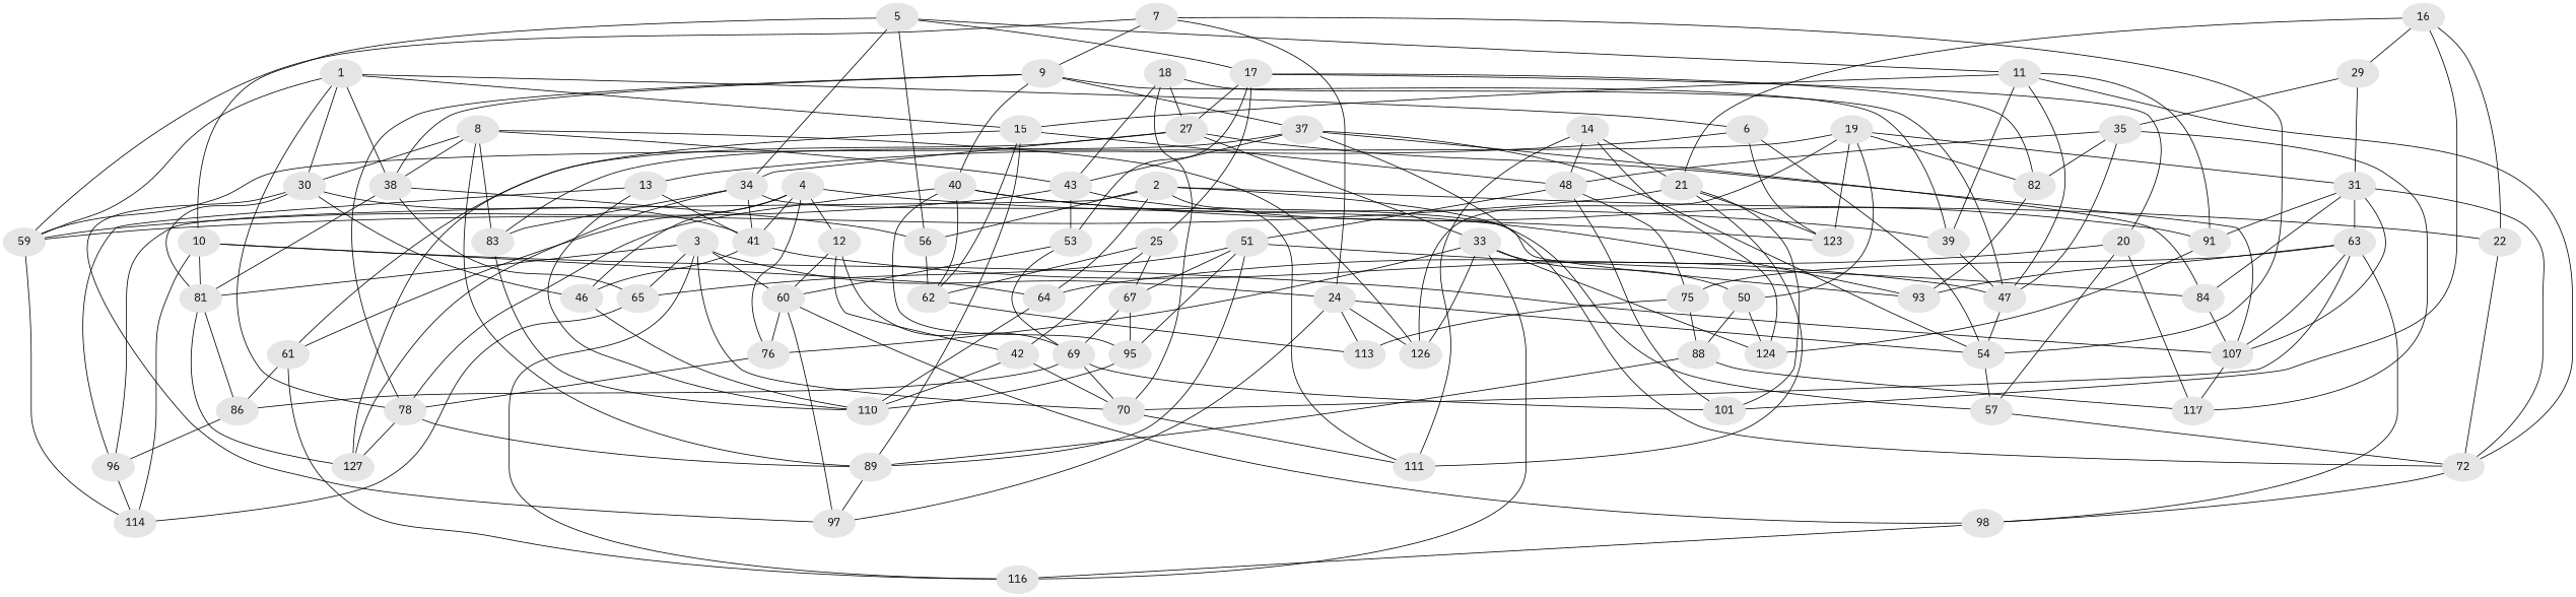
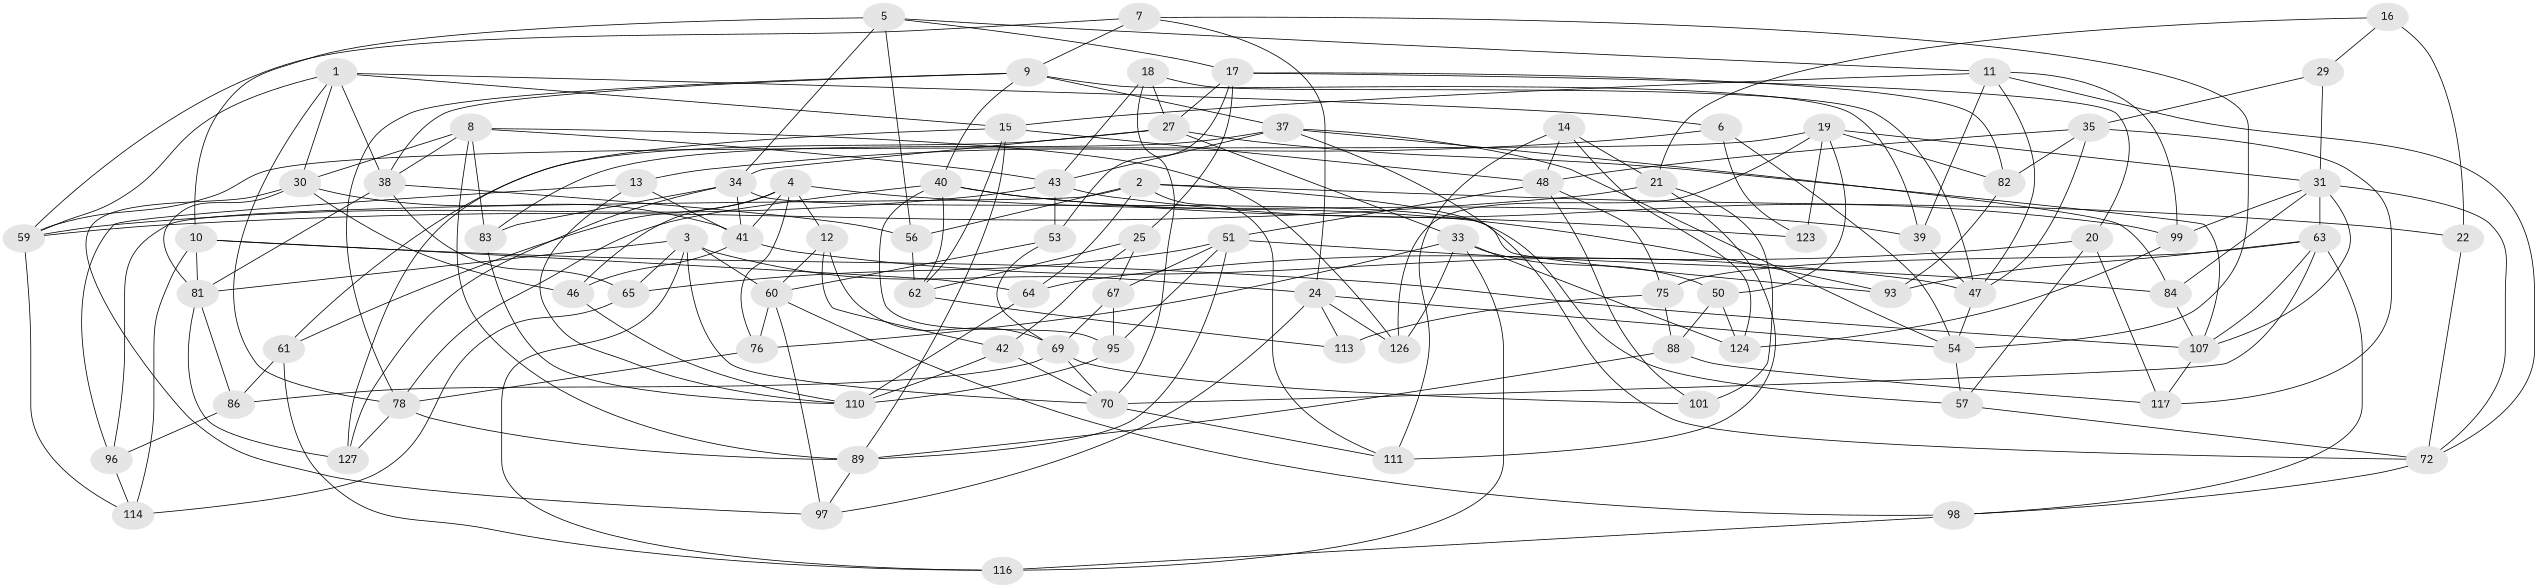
  graph {
    fontname="IBM Plex Sans"
    node [color=gray90 fontname="IBM Plex Sans" style=filled]
    edge [fontname="IBM Plex Sans"]
    1 [super="+23"]
    6
    15 [super="+44"]
    30 [super="+74"]
    38 [super="+80"]
    59 [super="+112"]
    78 [super="+99"]
    13
    54 [super="+104"]
    123
    89 [super="+109"]
    48 [super="+108"]
    62 [super="+82"]
    127
    81 [super="+106"]
    41 [super="+122"]
    46
    97
    56
    65
    114
    2 [super="+77"]
    22
    57
    64
    96
    111
    72 [super="+73"]
    110 [super="+115"]
    3 [super="+120"]
    24 [super="+32"]
    60 [super="+66"]
    70 [super="+87"]
    116
    126
    113
    76
    98
    86
    4 [super="+94"]
    12
    39
    61
    42
    69 [super="+79"]
    47 [super="+49"]
    5 [super="+52"]
    10 [super="+71"]
    11 [super="+90"]
    17 [super="+28"]
    34 [super="+102"]
    107 [super="+121"]
-   91
+   91 [label=99]
    20
    25
    27 [super="+36"]
    53
    n58 [label=82]
    83
    93
    9 [super="+26"]
    37 [super="+85"]
    40 [super="+119"]
    7
    8 [super="+118"]
    43 [super="+100"]
    84
    95
    117
    124
    101
    21 [super="+55"]
    14
    51 [super="+58"]
    75
    16
    29
    31 [super="+45"]
    35 [super="+103"]
    67
    33 [super="+125"]
    18
    19 [super="+68"]
    50
    63 [super="+105"]
    88
    1 -- 6
    1 -- 15
    1 -- 30
    1 -- 38
    1 -- 59
    1 -- 78
    6 -- 13
    6 -- 54
    6 -- 123
    15 -- 89
    15 -- 48
    15 -- 62
    15 -- 127
    30 -- 81
    30 -- 41
    30 -- 46
    30 -- 97
    38 -- 81
    38 -- 56
    38 -- 65
    59 -- 114
    78 -- 89
    78 -- 127
    13 -- 41
    13 -- 96
    13 -- 110
    54 -- 57
    89 -- 97
    48 -- 101
    48 -- 51
    48 -- 75
    62 -- 113 [weight=2]
    81 -- 127
    81 -- 86
    41 -- 46
    41 -- 47
    46 -- 110
    56 -- 62
    65 -- 114
    2 -- 56
    2 -- 22
    2 -- 57
    2 -- 64
    2 -- 96
    2 -- 111
    22 -- 72
    57 -- 72
    64 -- 110
    96 -- 114
    72 -- 98
    3 -- 81
    3 -- 65
    3 -- 24
    3 -- 60
    3 -- 70
    3 -- 116
    24 -- 54
    24 -- 97
    24 -- 126
    24 -- 113
    60 -- 97
    60 -- 76
    60 -- 98
    70 -- 111
    76 -- 78
    98 -- 116
    86 -- 96
    4 -- 41
    4 -- 46
    4 -- 76
    4 -- 12
    4 -- 39
    4 -- 61
    12 -- 60
    12 -- 42
    12 -- 69
    39 -- 47
    61 -- 116
    61 -- 86
    42 -- 110
    42 -- 70
    69 -- 70
    69 -- 86
    69 -- 101
    47 -- 54
    5 -- 56
    5 -- 10 [weight=2]
    5 -- 11
    5 -- 17
    5 -- 34
    10 -- 81
    10 -- 114
    10 -- 64
    10 -- 107
    11 -- 15
    11 -- 72
    11 -- 39
    11 -- 47
    11 -- 91
    17 -- 20
    17 -- 25
    17 -- 27
    17 -- 53
    17 -- n58
    34 -- 127
    34 -- 41
    34 -- 83
    34 -- 93
    107 -- 117
    91 -- 124
    20 -- 57
    20 -- 64
    20 -- 117
    25 -- 62
    25 -- 42
    25 -- 67
    27 -- 61
    27 -- 34
    27 -- 107
    27 -- 33
    53 -- 60
    53 -- 69
    n58 -- 93
    83 -- 110
    9 -- 38
    9 -- 78
    9 -- 39
    9 -- 37
    9 -- 40
    37 -- 54
    37 -- 72
    37 -- 83
    37 -- 43
    37 -- 84
    40 -- 78
    40 -- 123
    40 -- 62
    40 -- 93
    40 -- 95
    7 -- 59
    7 -- 54
    7 -- 24
    7 -- 9
    8 -- 30
    8 -- 38
    8 -- 89
    8 -- 126
    8 -- 83
    8 -- 43
    43 -- 59
    43 -- 91
    43 -- 53
    84 -- 107
    95 -- 110
    21 -- 59
-   21 -- 123
    21 -- 111
    21 -- 101
    14 -- 48
    14 -- 111
    14 -- 124
    14 -- 21
    51 -- 89
    51 -- 65
    51 -- 84
    51 -- 95
    51 -- 67
    75 -- 113
    75 -- 88
    16 -- 22
-   16 -- 101
    16 -- 21
    16 -- 29
    29 -- 31
    29 -- 35 [weight=2]
    31 -- 72
    31 -- 107
    31 -- 91
    31 -- 84
    31 -- 63
    35 -- 48
    35 -- 47
    35 -- n58
    35 -- 117
    67 -- 69
    67 -- 95
    33 -- 116
    33 -- 126
    33 -- 76
    33 -- 124
    33 -- 50
    18 -- 70
    18 -- 47
    18 -- 27
    18 -- 43
    19 -- 59
    19 -- 123
    19 -- 126
    19 -- n58
    19 -- 31
    19 -- 50
    50 -- 124
    50 -- 88
    63 -- 70
    63 -- 98
    63 -- 107
    63 -- 93
    63 -- 75
    88 -- 89
    88 -- 117
  }
